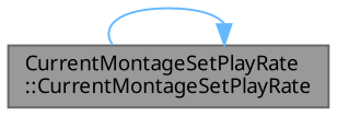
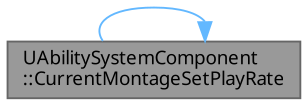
  digraph {
    rankdir=LR
    fontname="Noto Sans"
-   n1 [color=gray40 fillcolor=grey60 fontcolor=black fontname="Noto Sans" fontsize=10 height=0.2 label="CurrentMontageSetPlayRate\l::CurrentMontageSetPlayRate" shape=box style=filled width=0.4]
+   n1 [color=gray40 fillcolor=grey60 fontcolor=black fontname="Noto Sans" fontsize=10 height=0.2 label="UAbilitySystemComponent\l::CurrentMontageSetPlayRate" shape=box style=filled width=0.4]
    n1 -> n1 [color=steelblue1 fontname="Noto Sans" fontsize=10 labelfontname=Helvetica labelfontsize=10 style=solid]
  }
